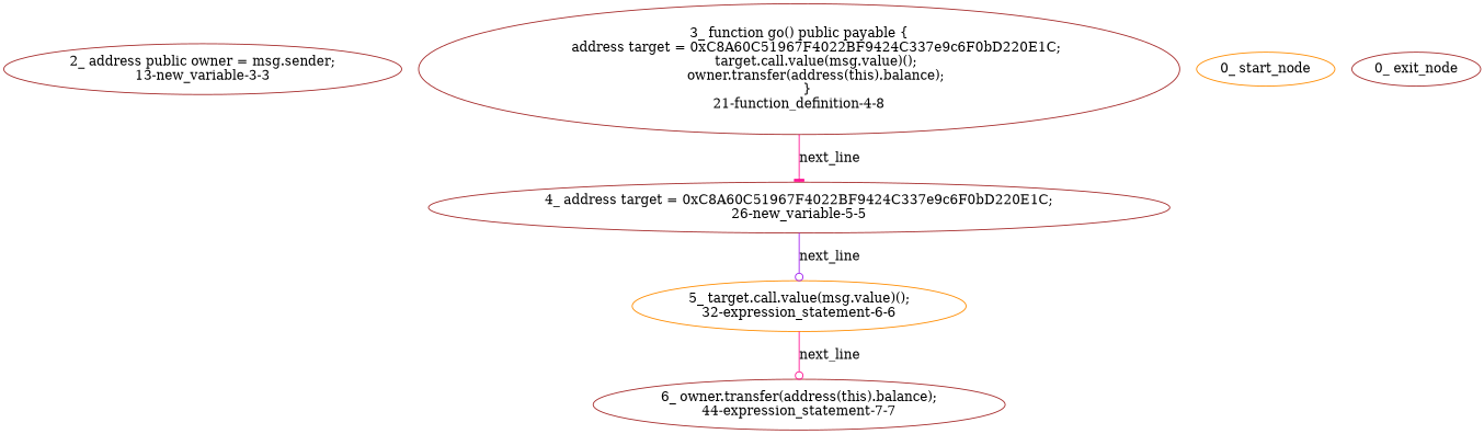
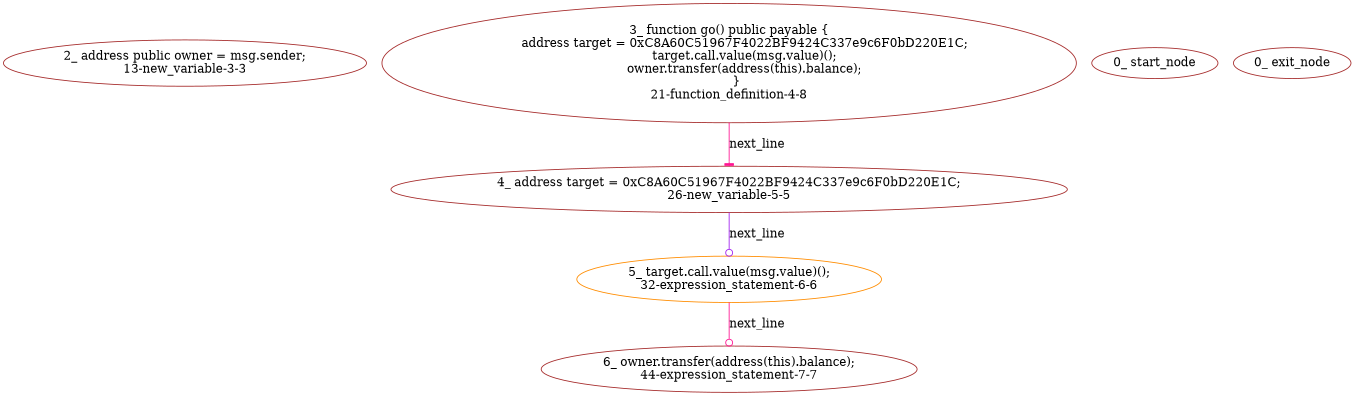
  digraph {
    node [type_label=new_variable color=brown method="go()"]
    edge [color=deeppink controlflow_type=next_line edge_type=CFG_edge arrowhead=odot]
    n1 [label="2_ address public owner = msg.sender;\n13-new_variable-3-3" method=""]
    n2 [label="3_ function go() public payable {\n        address target = 0xC8A60C51967F4022BF9424C337e9c6F0bD220E1C;\n        target.call.value(msg.value)();\n        owner.transfer(address(this).balance);\n    }\n21-function_definition-4-8" type_label=function_definition]
    n3 [label="4_ address target = 0xC8A60C51967F4022BF9424C337e9c6F0bD220E1C;\n26-new_variable-5-5"]
    n4 [label="5_ target.call.value(msg.value)();\n32-expression_statement-6-6" type_label=expression_statement color=darkorange]
    n5 [label="6_ owner.transfer(address(this).balance);\n44-expression_statement-7-7" type_label=expression_statement]
-   n6 [label="0_ start_node" type_label=start color=darkorange method=""]
+   n6 [label="0_ start_node" type_label=start method=""]
    n7 [label="0_ exit_node" type_label=exit method=""]
    n2 -> n3 [label=next_line arrowhead=tee]
    n3 -> n4 [color=purple label=next_line]
    n4 -> n5 [label=next_line]
  }
